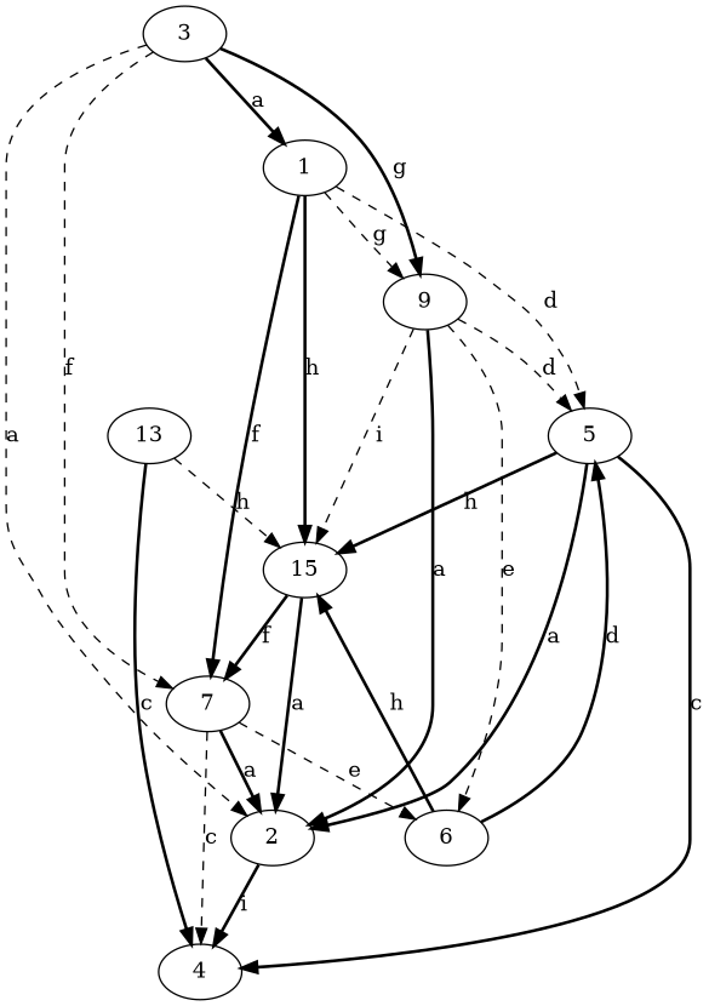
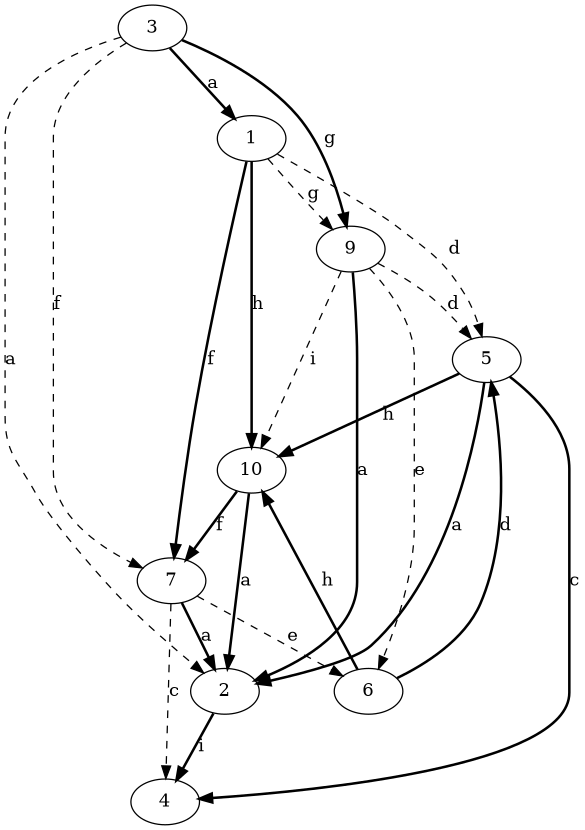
  strict digraph {
    edge [style=bold]
    1
    5
    7
    9
-   10 [label=15]
+   10
    2
    4
    6
-   13
    n10 [label=3]
    1 -> 5 [label=d style=dashed]
    1 -> 7 [label=f]
    1 -> 9 [label=g style=dashed]
    1 -> 10 [label=h]
    5 -> 10 [label=h]
    5 -> 2 [label=a]
    5 -> 4 [label=c]
    7 -> 2 [label=a]
    7 -> 4 [label=c style=dashed]
    7 -> 6 [label=e style=dashed]
    9 -> 5 [label=d style=dashed]
    9 -> 10 [label=i style=dashed]
    9 -> 2 [label=a]
    9 -> 6 [label=e style=dashed]
    10 -> 7 [label=f]
    10 -> 2 [label=a]
    2 -> 4 [label=i]
    6 -> 5 [label=d]
    6 -> 10 [label=h]
-   13 -> 10 [label=h style=dashed]
-   13 -> 4 [label=c]
    n10 -> 1 [label=a]
    n10 -> 7 [label=f style=dashed]
    n10 -> 9 [label=g]
    n10 -> 2 [label=a style=dashed]
  }
